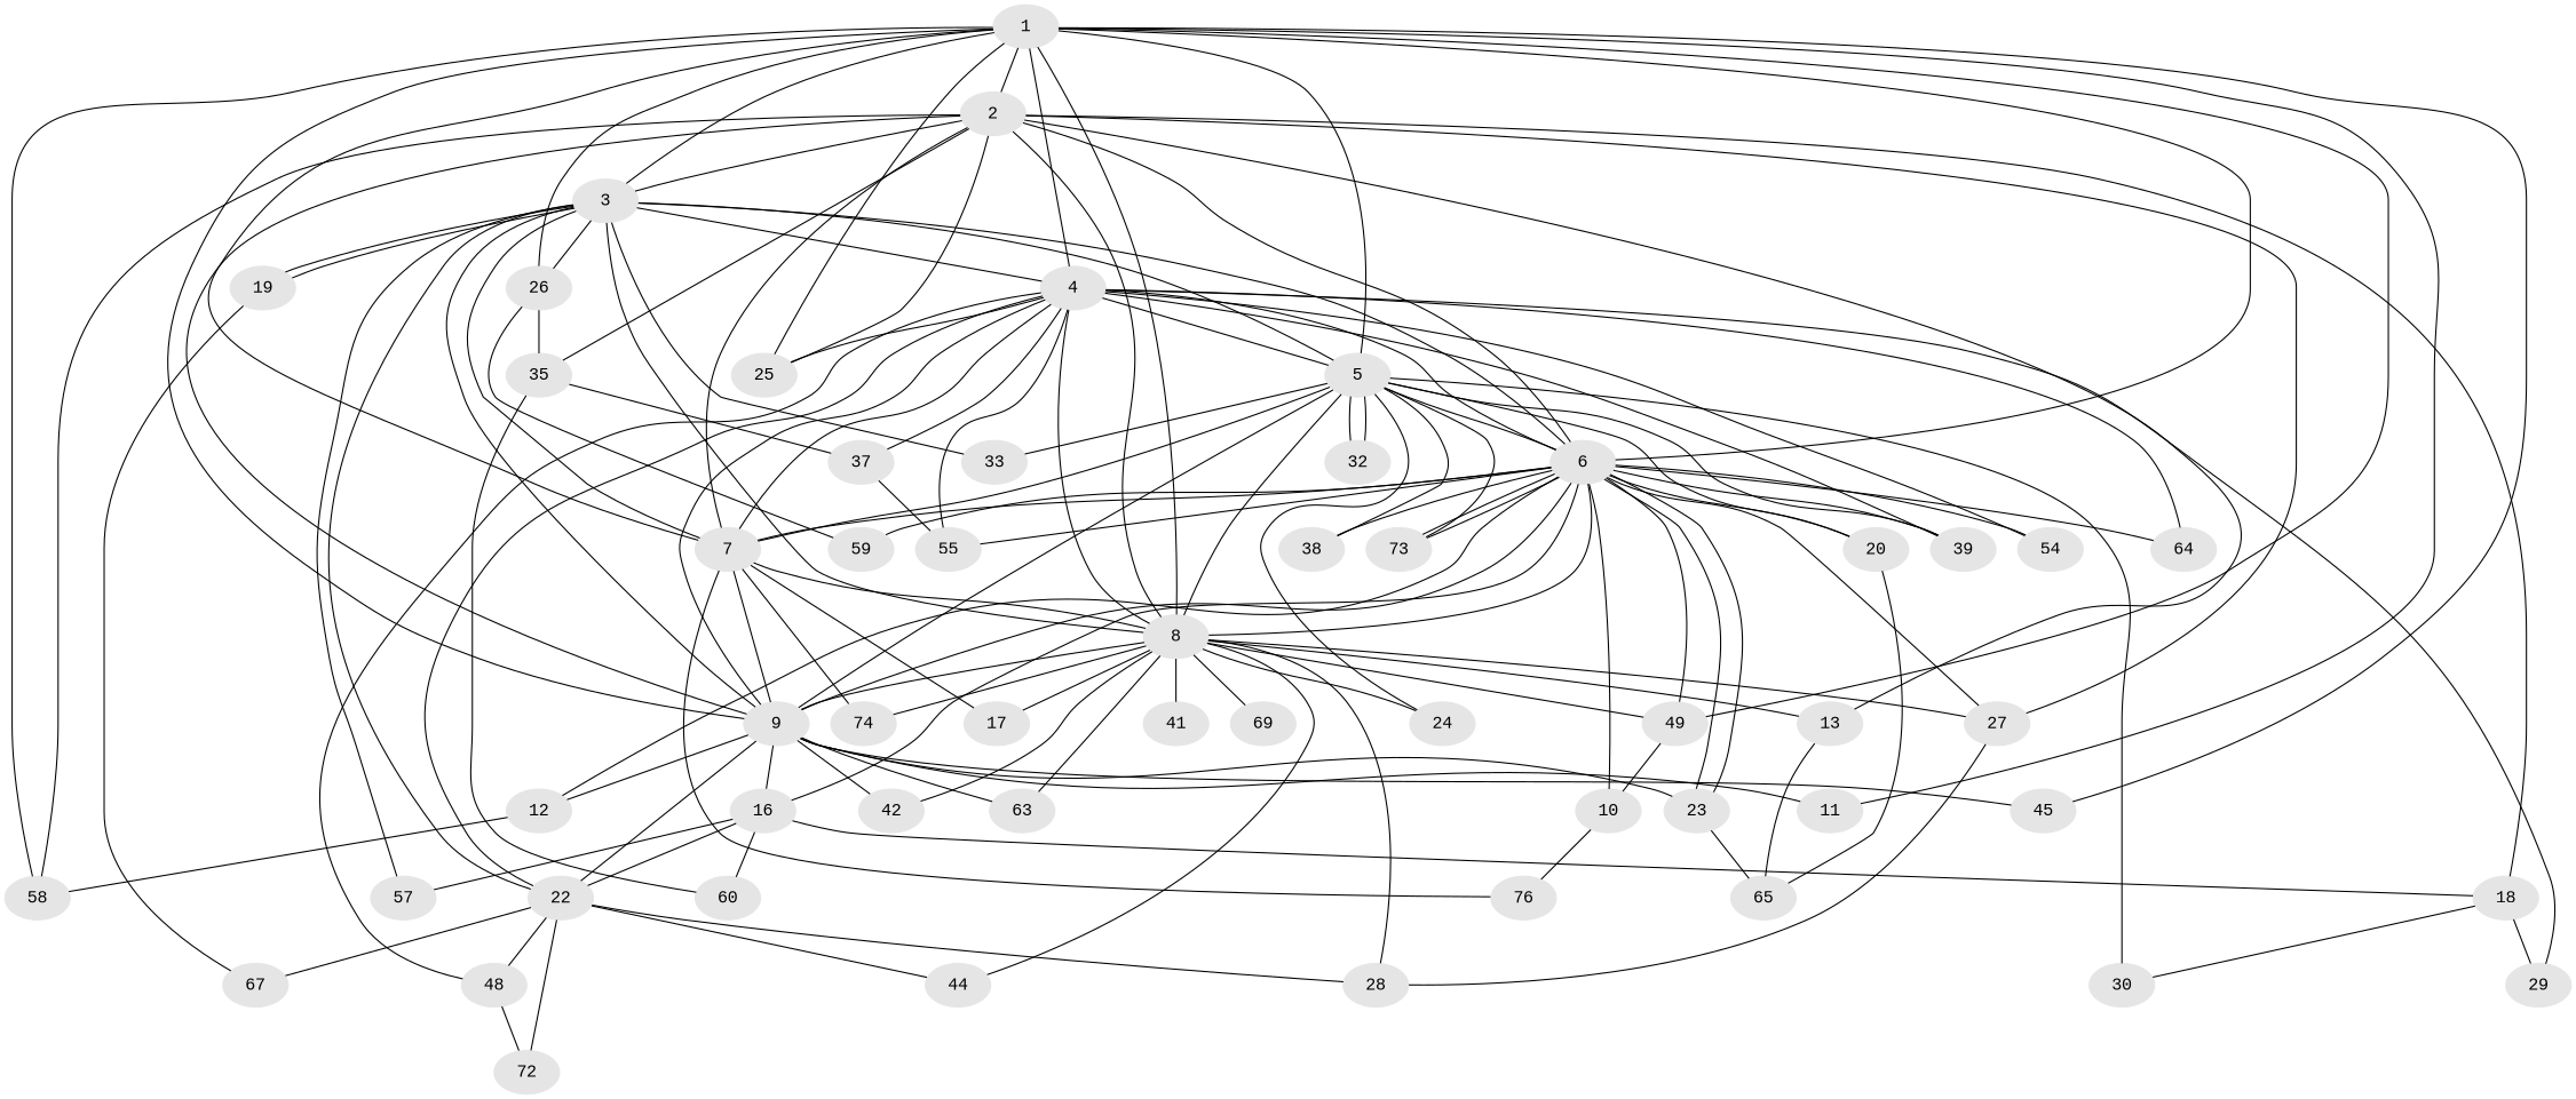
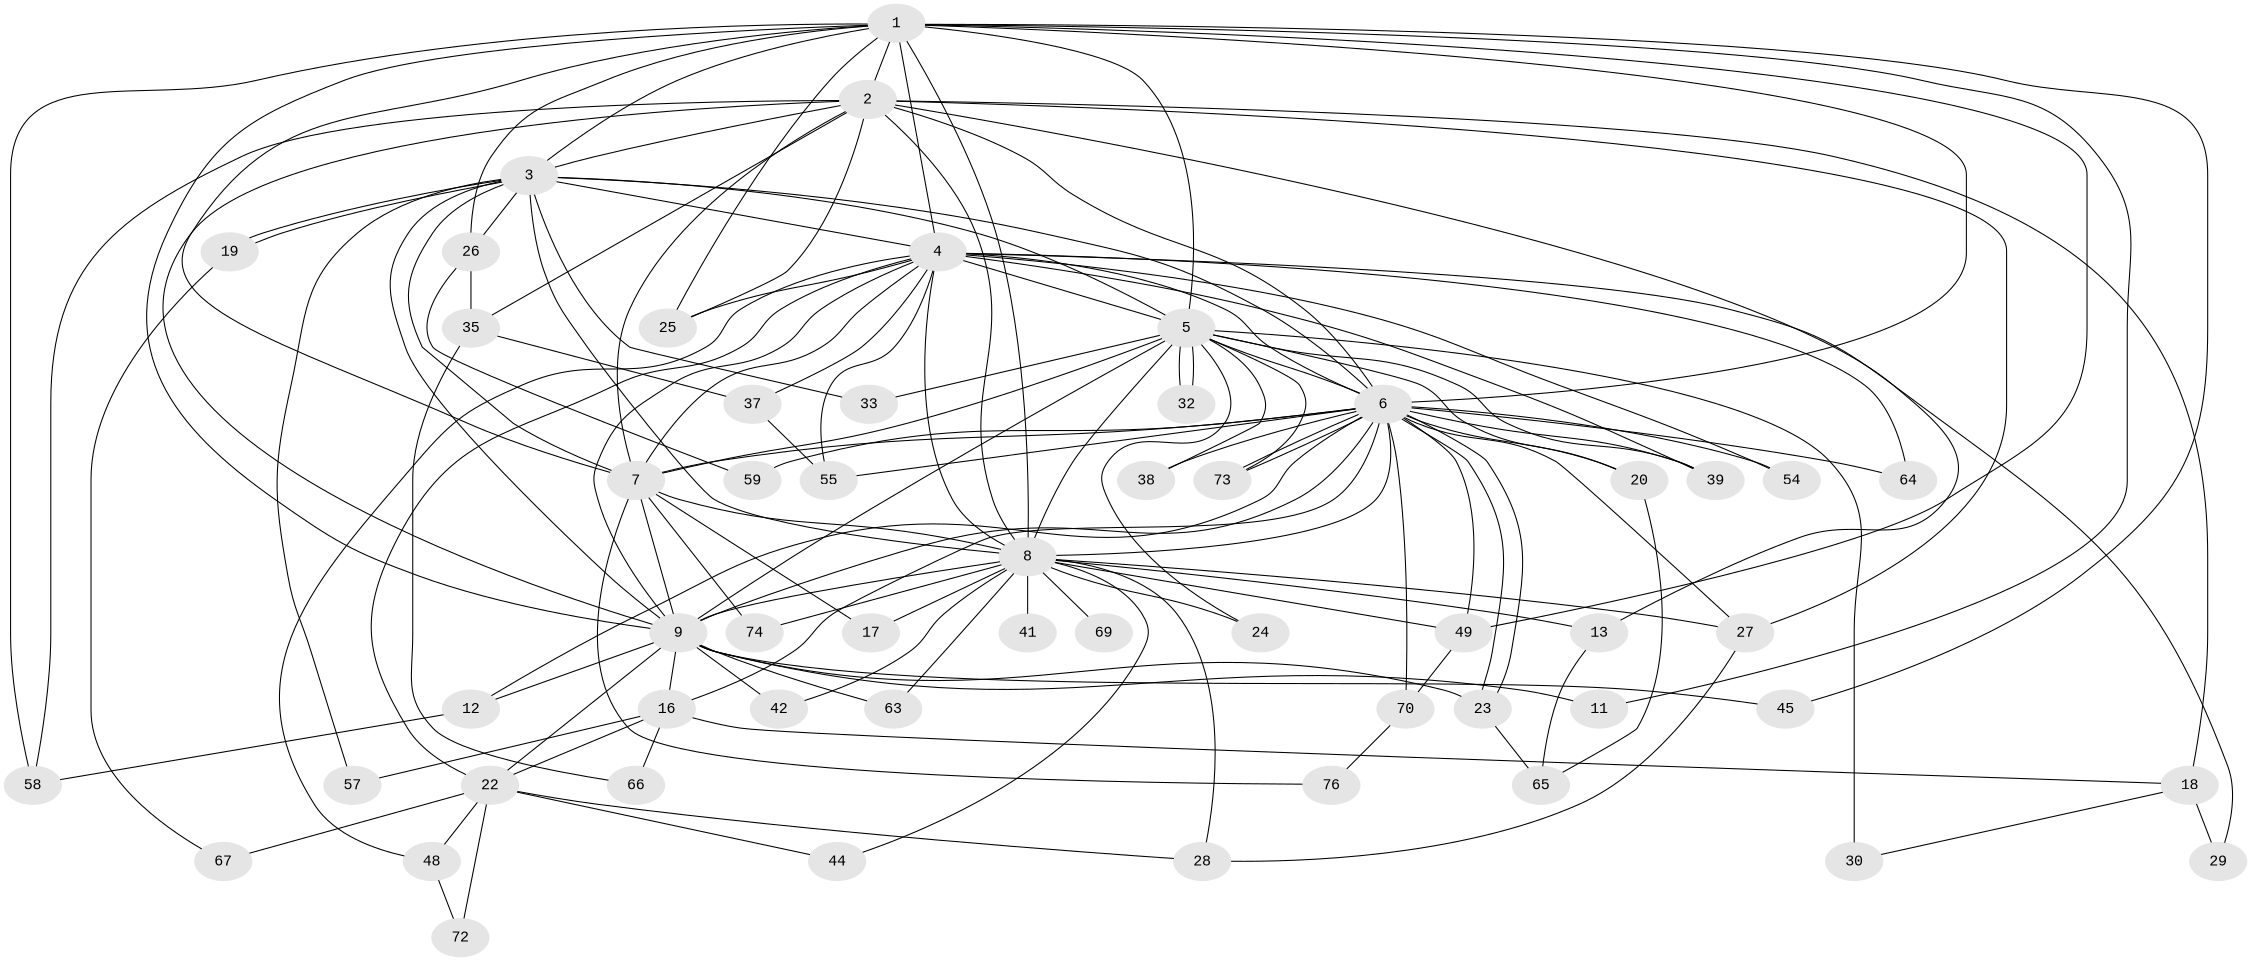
  graph {
    fontname="Liberation Mono"
    node [color=gray90 fontname="Liberation Mono" style=filled]
    edge [fontname="Liberation Mono"]
    1 [super="+21"]
    2 [super="+51"]
    3 [super="+60"]
    4 [super="+15"]
    5 [super="+43"]
    6 [super="+31"]
    7 [super="+71"]
    8 [super="+10"]
    9 [super="+47"]
    11
    25
    26
    45
    49 [super="+56"]
    58 [super="+62"]
    13
    18 [super="+40"]
    27
    35 [super="+52"]
    19
    22 [super="+34"]
    33
    57
    29
    37 [super="+61"]
    48
    54
    55
    64
    20 [super="+36"]
    24
    30 [super="+68"]
    32
    38
    39
    12
    16 [super="+53"]
    23 [super="+50"]
    59
-   70 [label=10]
+   70
    73
    17
    74
    76
    41
    28 [super="+46"]
    42
    44
    63
    69
    65 [super="+75"]
-   66 [label=60]
+   66
    67
    72
    1 -- 2
    1 -- 3
    1 -- 4
    1 -- 5
    1 -- 6
    1 -- 7
    1 -- 8 [weight=2]
    1 -- 9 [weight=2]
    1 -- 11
    1 -- 25
    1 -- 26
    1 -- 45
    1 -- 49
    1 -- 58
    2 -- 3
    2 -- 6
    2 -- 7 [weight=2]
    2 -- 8 [weight=2]
    2 -- 9
    2 -- 25
    2 -- 58
    2 -- 13
    2 -- 18 [weight=2]
    2 -- 27
    2 -- 35 [weight=2]
    3 -- 4
    3 -- 5
    3 -- 6
    3 -- 7
    3 -- 8 [weight=2]
    3 -- 9
    3 -- 26
    3 -- 19
    3 -- 19
-   3 -- 22
    3 -- 33
    3 -- 57
    4 -- 5
    4 -- 6
    4 -- 7
    4 -- 8 [weight=3]
    4 -- 9
    4 -- 25
    4 -- 22
    4 -- 29
    4 -- 37
    4 -- 48
    4 -- 54
    4 -- 55
    4 -- 64
    5 -- 6
    5 -- 7
    5 -- 8 [weight=2]
    5 -- 9
    5 -- 33
    5 -- 20
    5 -- 24 [weight=2]
    5 -- 30 [weight=2]
    5 -- 32
    5 -- 32
    5 -- 38
    5 -- 39
    6 -- 7
    6 -- 8 [weight=2]
    6 -- 9 [weight=2]
    6 -- 49
    6 -- 27
    6 -- 54
    6 -- 55
    6 -- 64
    6 -- 20
    6 -- 38
    6 -- 39
    6 -- 12
    6 -- 16
    6 -- 23
    6 -- 23
    6 -- 59
    6 -- 70
    6 -- 73
    6 -- 73
    7 -- 8 [weight=2]
    7 -- 9
    7 -- 17
    7 -- 74
    7 -- 76
    8 -- 9 [weight=2]
    8 -- 49
    8 -- 13
    8 -- 27
    8 -- 24
    8 -- 17
    8 -- 74
    8 -- 41
    8 -- 28
    8 -- 42
    8 -- 44
    8 -- 63
    8 -- 69 [weight=2]
    9 -- 11
    9 -- 45
    9 -- 22
    9 -- 12
    9 -- 16
    9 -- 23
    9 -- 42
    9 -- 63
    26 -- 35
    26 -- 59
    49 -- 70
    13 -- 65
    18 -- 29
    18 -- 30
    27 -- 28
    35 -- 37
    35 -- 66
    19 -- 67
    22 -- 48
    22 -- 28
    22 -- 44
    22 -- 67
    22 -- 72
    37 -- 55
    48 -- 72
    20 -- 65
    39 -- 4
    12 -- 58
    16 -- 18
    16 -- 22
    16 -- 57
    16 -- 66
    23 -- 65
    70 -- 76
    73 -- 5
  }
